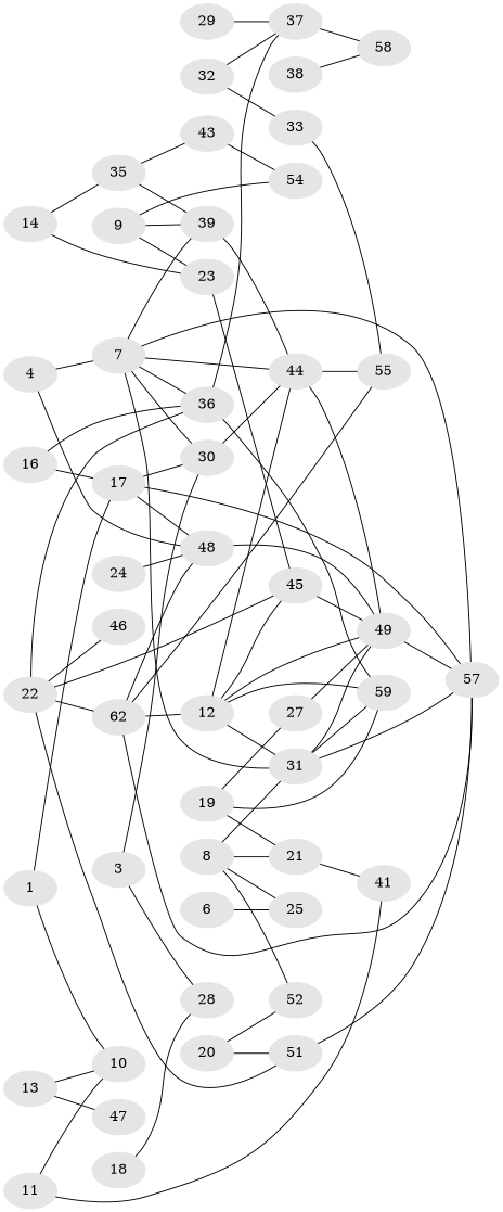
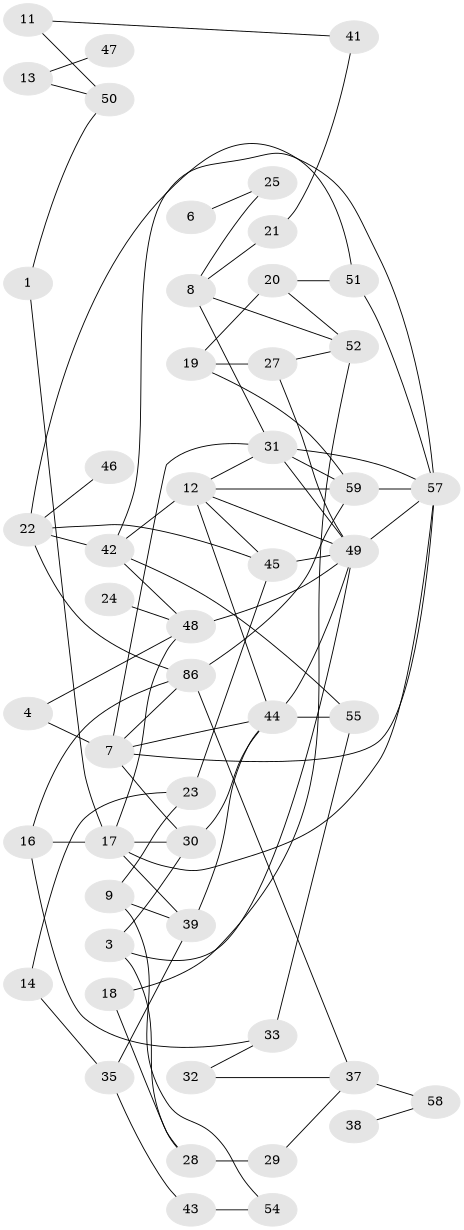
  graph {
    rankdir=LR
    node [color=gray90 style=filled]
    edge [weight=1.0]
    1
    17
-   50 [label=10]
+   50
    30
    48
    57
    39
    3
    28
    49
    29
    44
    4
    7
    31
-   36
+   36 [label=86]
    6
    25
    n19 [label=59]
    37
    55
    8
    21
    52
    41
    9
    23
    54
    45
    11
    12
    13
    47
    14
    35
    32
    33
    16
    27
    18
    19
    20
    51
    22
-   42 [label=62]
+   42
    46
    24
    58
    43
    38
    1 -- 17
    1 -- 50
    17 -- 30
    17 -- 48
    17 -- 57
-   7 -- 39
+   17 -- 39
    30 -- 44
    48 -- 49
    39 -- 44
    3 -- 30
    3 -- 28
+   3 -- 49
+   28 -- 29 [weight=2.0]
    49 -- 57
    29 -- 37
    44 -- 49
    44 -- 55
    4 -- 48
    4 -- 7
    7 -- 30
    7 -- 57
    7 -- 44 [weight=2.0]
    7 -- 31
    7 -- 36
    31 -- 57
    31 -- 49
    31 -- n19
    36 -- n19
    36 -- 37
    6 -- 25
+   n19 -- 57
    37 -- 58
    8 -- 31
    8 -- 25
    8 -- 21
    8 -- 52
    21 -- 41
    9 -- 39
    9 -- 23
    9 -- 54
    23 -- 45
    45 -- 49
    11 -- 50
    11 -- 41
    12 -- 49
    12 -- 44
    12 -- 31
    12 -- n19
    12 -- 45
    13 -- 50
    13 -- 47
    14 -- 23
    14 -- 35
    35 -- 39
    35 -- 43
    32 -- 37
    32 -- 33
    33 -- 55
    16 -- 17
    16 -- 36
+   16 -- 33
    27 -- 49
+   27 -- 52
    18 -- 28
+   18 -- 52
    19 -- n19
    19 -- 27
-   19 -- 21
+   19 -- 20
    20 -- 52
    20 -- 51
    51 -- 57
    22 -- 36
    22 -- 45
    22 -- 51
    22 -- 42 [weight=2.0]
    22 -- 46
    42 -- 48
    42 -- 57
    42 -- 55
    42 -- 12
    24 -- 48
    43 -- 54
    38 -- 58
  }
